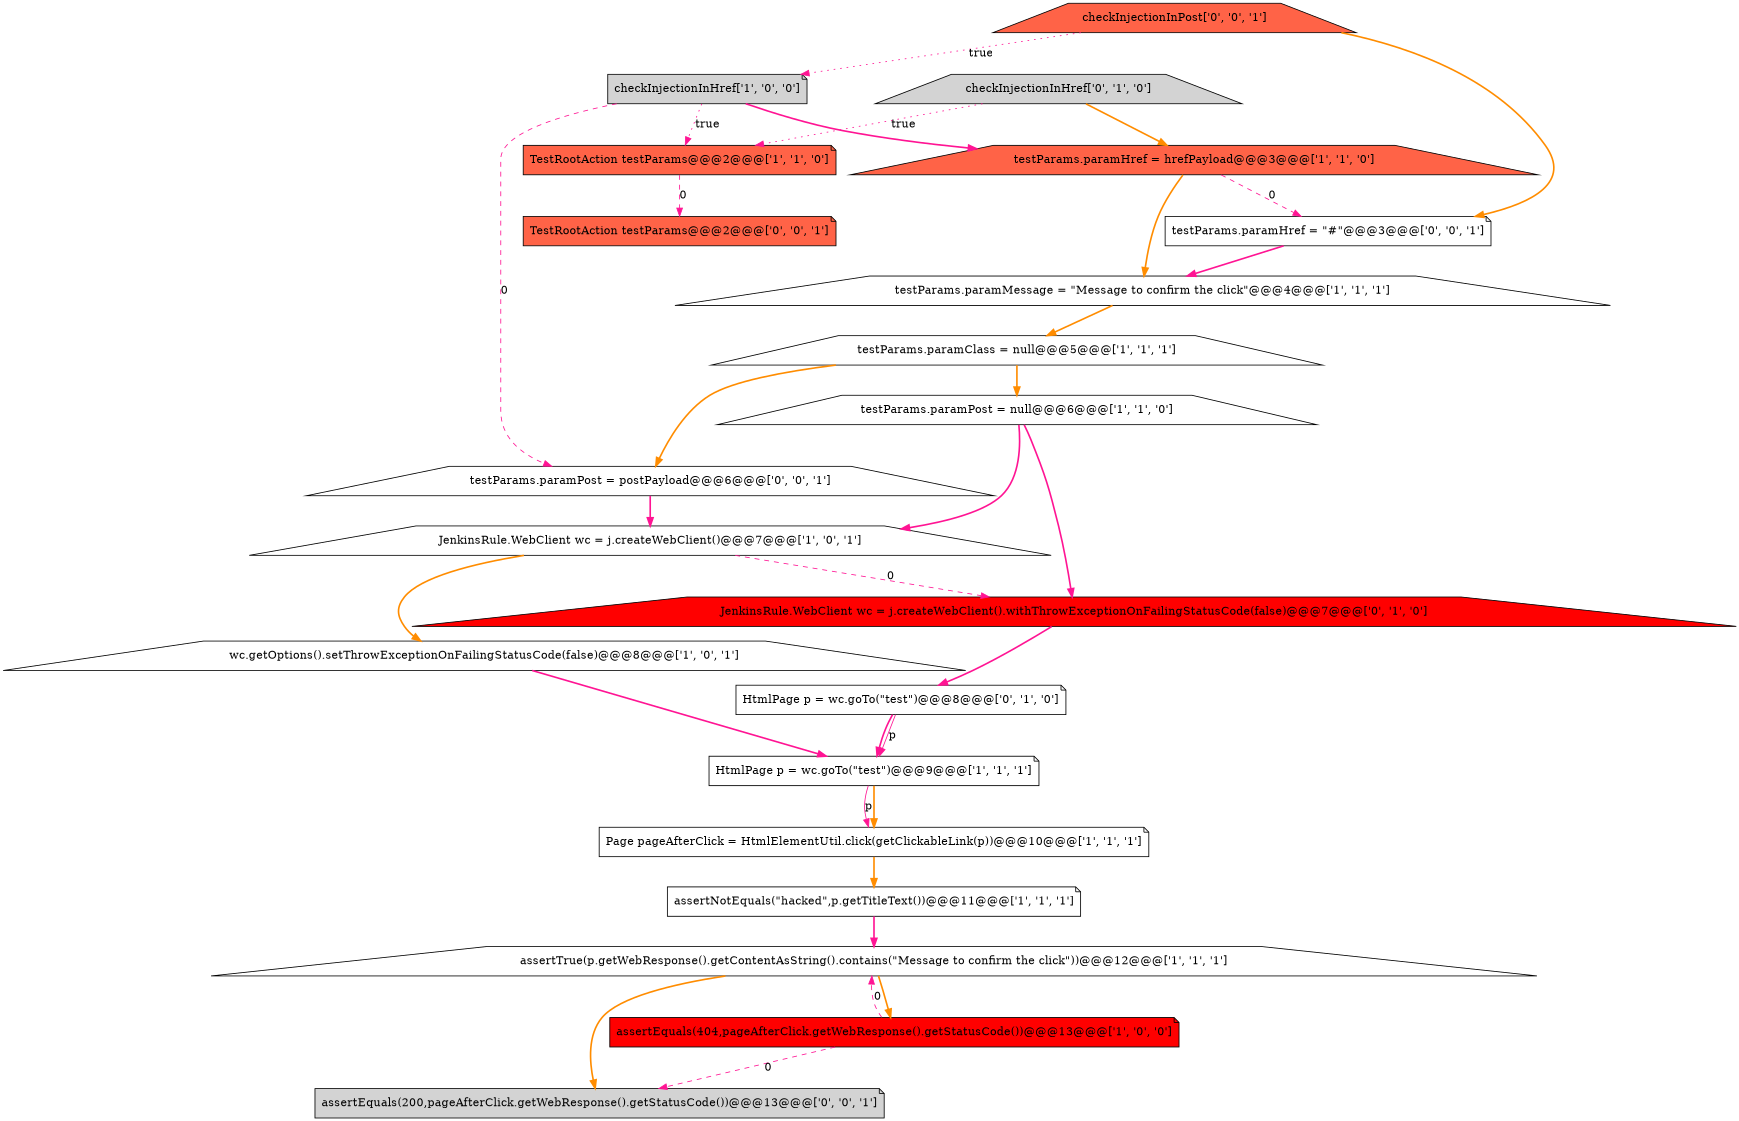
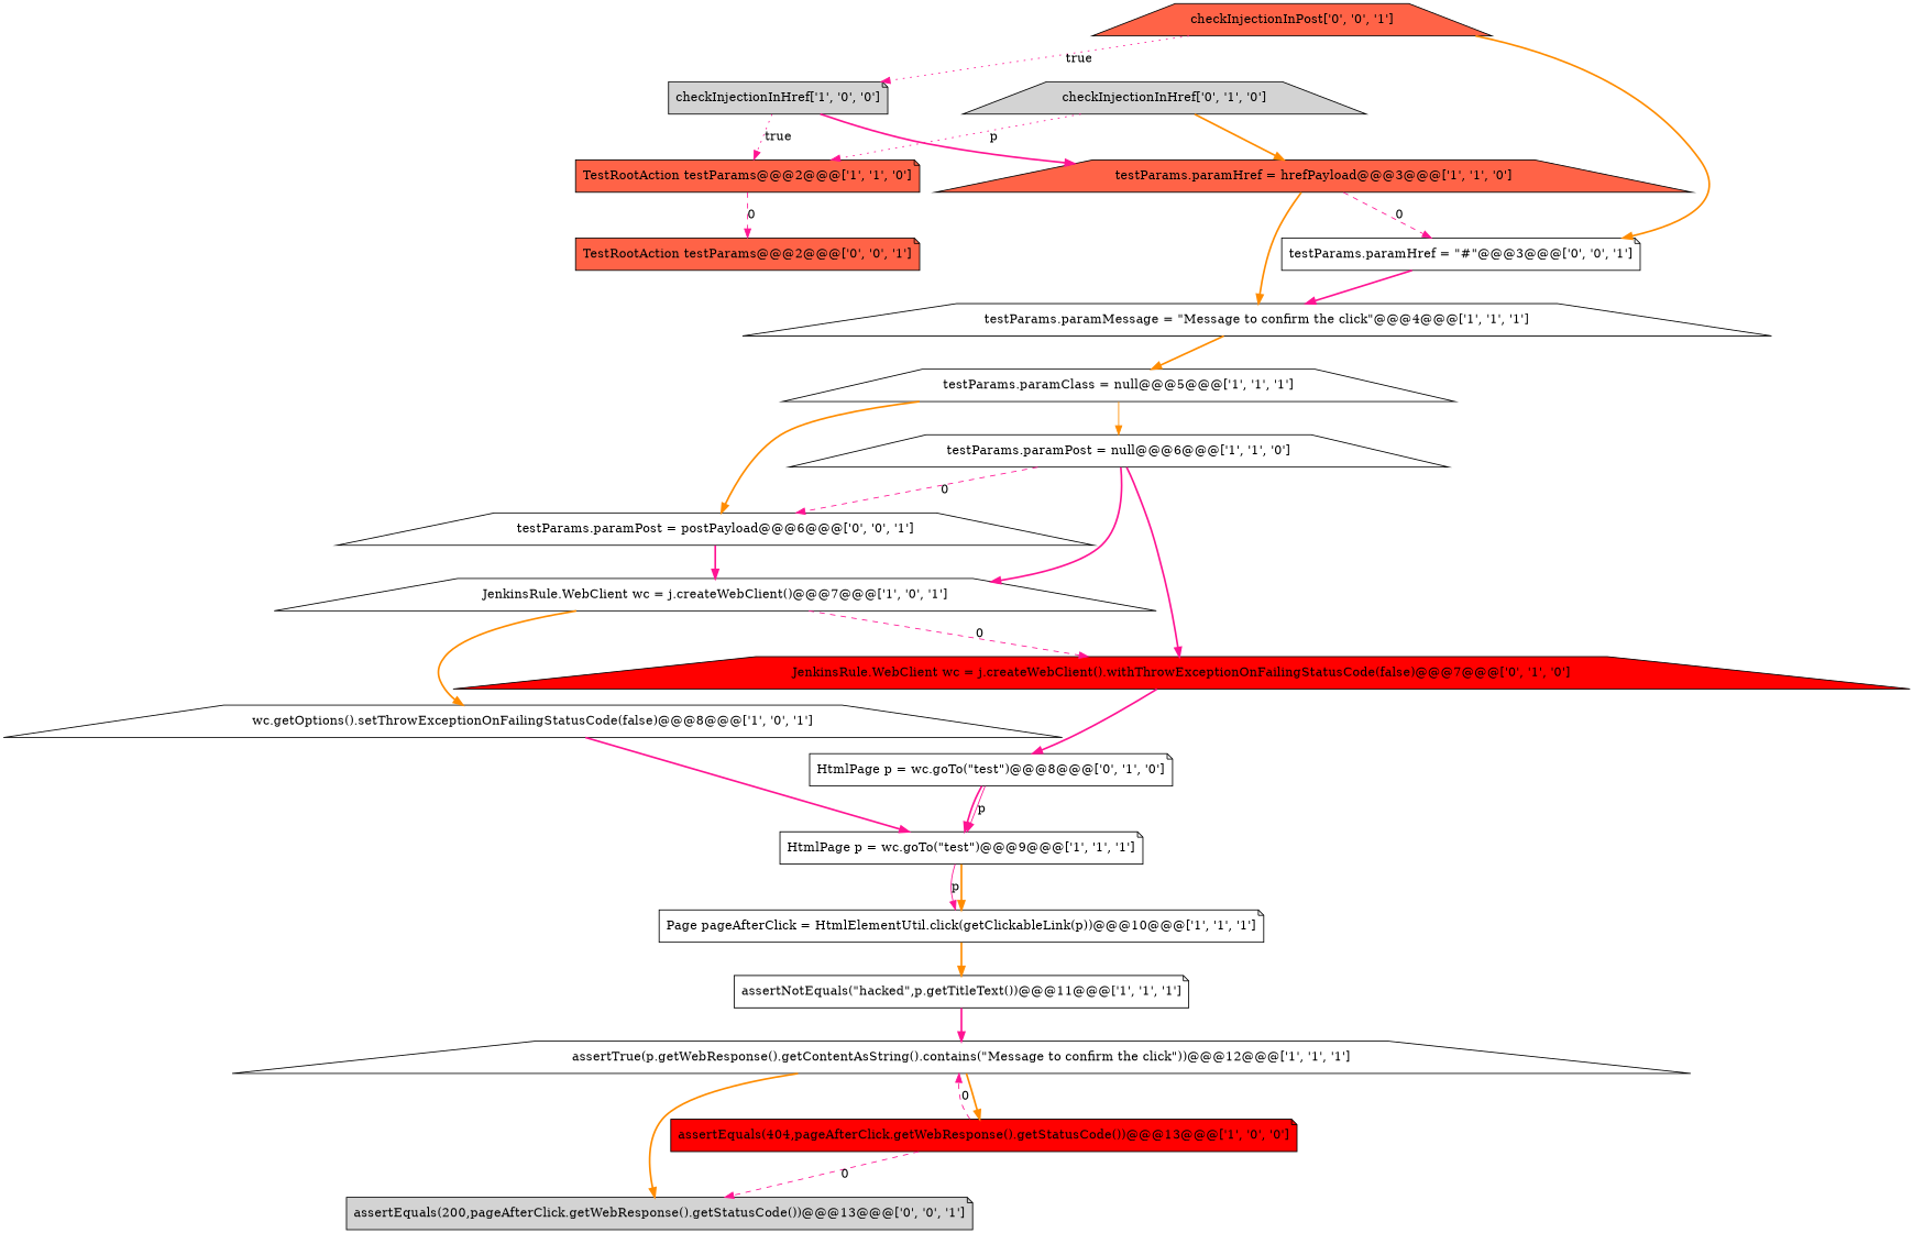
  digraph {
    node [fillcolor=white shape=trapezium style=filled]
    edge [color=deeppink style=bold]
    n1 [fillcolor=tomato label="checkInjectionInPost['0', '0', '1']"]
    n2 [label="testParams.paramHref = \"#\"@@@3@@@['0', '0', '1']" shape=note]
    n3 [fillcolor=lightgray label="checkInjectionInHref['1', '0', '0']" shape=note]
    n4 [label="testParams.paramMessage = \"Message to confirm the click\"@@@4@@@['1', '1', '1']"]
    n5 [fillcolor=tomato label="TestRootAction testParams@@@2@@@['0', '0', '1']" shape=note]
    n6 [label="testParams.paramClass = null@@@5@@@['1', '1', '1']"]
    n7 [label="JenkinsRule.WebClient wc = j.createWebClient()@@@7@@@['1', '0', '1']"]
    n8 [label="wc.getOptions().setThrowExceptionOnFailingStatusCode(false)@@@8@@@['1', '0', '1']"]
    n9 [fillcolor=red label="JenkinsRule.WebClient wc = j.createWebClient().withThrowExceptionOnFailingStatusCode(false)@@@7@@@['0', '1', '0']"]
    n10 [label="HtmlPage p = wc.goTo(\"test\")@@@9@@@['1', '1', '1']" shape=note]
    n11 [label="HtmlPage p = wc.goTo(\"test\")@@@8@@@['0', '1', '0']" shape=note]
    n12 [label="Page pageAfterClick = HtmlElementUtil.click(getClickableLink(p))@@@10@@@['1', '1', '1']" shape=note]
    n13 [label="assertNotEquals(\"hacked\",p.getTitleText())@@@11@@@['1', '1', '1']" shape=note]
    n14 [label="assertTrue(p.getWebResponse().getContentAsString().contains(\"Message to confirm the click\"))@@@12@@@['1', '1', '1']"]
    n15 [fillcolor=tomato label="testParams.paramHref = hrefPayload@@@3@@@['1', '1', '0']"]
    n16 [fillcolor=red label="assertEquals(404,pageAfterClick.getWebResponse().getStatusCode())@@@13@@@['1', '0', '0']" shape=note]
    n17 [fillcolor=lightgray label="assertEquals(200,pageAfterClick.getWebResponse().getStatusCode())@@@13@@@['0', '0', '1']" shape=note]
    n18 [fillcolor=tomato label="TestRootAction testParams@@@2@@@['1', '1', '0']" shape=note]
    n19 [label="testParams.paramPost = null@@@6@@@['1', '1', '0']"]
    n20 [label="testParams.paramPost = postPayload@@@6@@@['0', '0', '1']"]
    n21 [fillcolor=lightgray label="checkInjectionInHref['0', '1', '0']"]
    n1 -> n2 [color=darkorange]
    n1 -> n3 [label=true style=dotted]
    n2 -> n4
    n3 -> n15
    n3 -> n18 [label=true style=dotted]
    n4 -> n6 [color=darkorange]
-   n6 -> n19 [color=darkorange]
+   n6 -> n19 [color=darkorange style=solid]
    n6 -> n20 [color=darkorange]
    n7 -> n8 [color=darkorange]
    n7 -> n9 [label=0 style=dashed]
    n8 -> n10
    n9 -> n11
    n10 -> n12 [label=p style=solid]
    n10 -> n12 [color=darkorange]
    n11 -> n10 [label=p style=solid]
    n11 -> n10
    n12 -> n13 [color=darkorange]
    n13 -> n14
    n14 -> n16 [color=darkorange]
    n14 -> n17 [color=darkorange]
    n15 -> n2 [label=0 style=dashed]
    n15 -> n4 [color=darkorange]
    n16 -> n14 [label=0 style=dashed]
    n16 -> n17 [label=0 style=dashed]
    n18 -> n5 [label=0 style=dashed]
    n19 -> n7
    n19 -> n9
-   n3 -> n20 [label=0 style=dashed]
+   n19 -> n20 [label=0 style=dashed]
    n20 -> n7
    n21 -> n15 [color=darkorange]
-   n21 -> n18 [label=true style=dotted]
+   n21 -> n18 [label=p style=dotted]
  }
